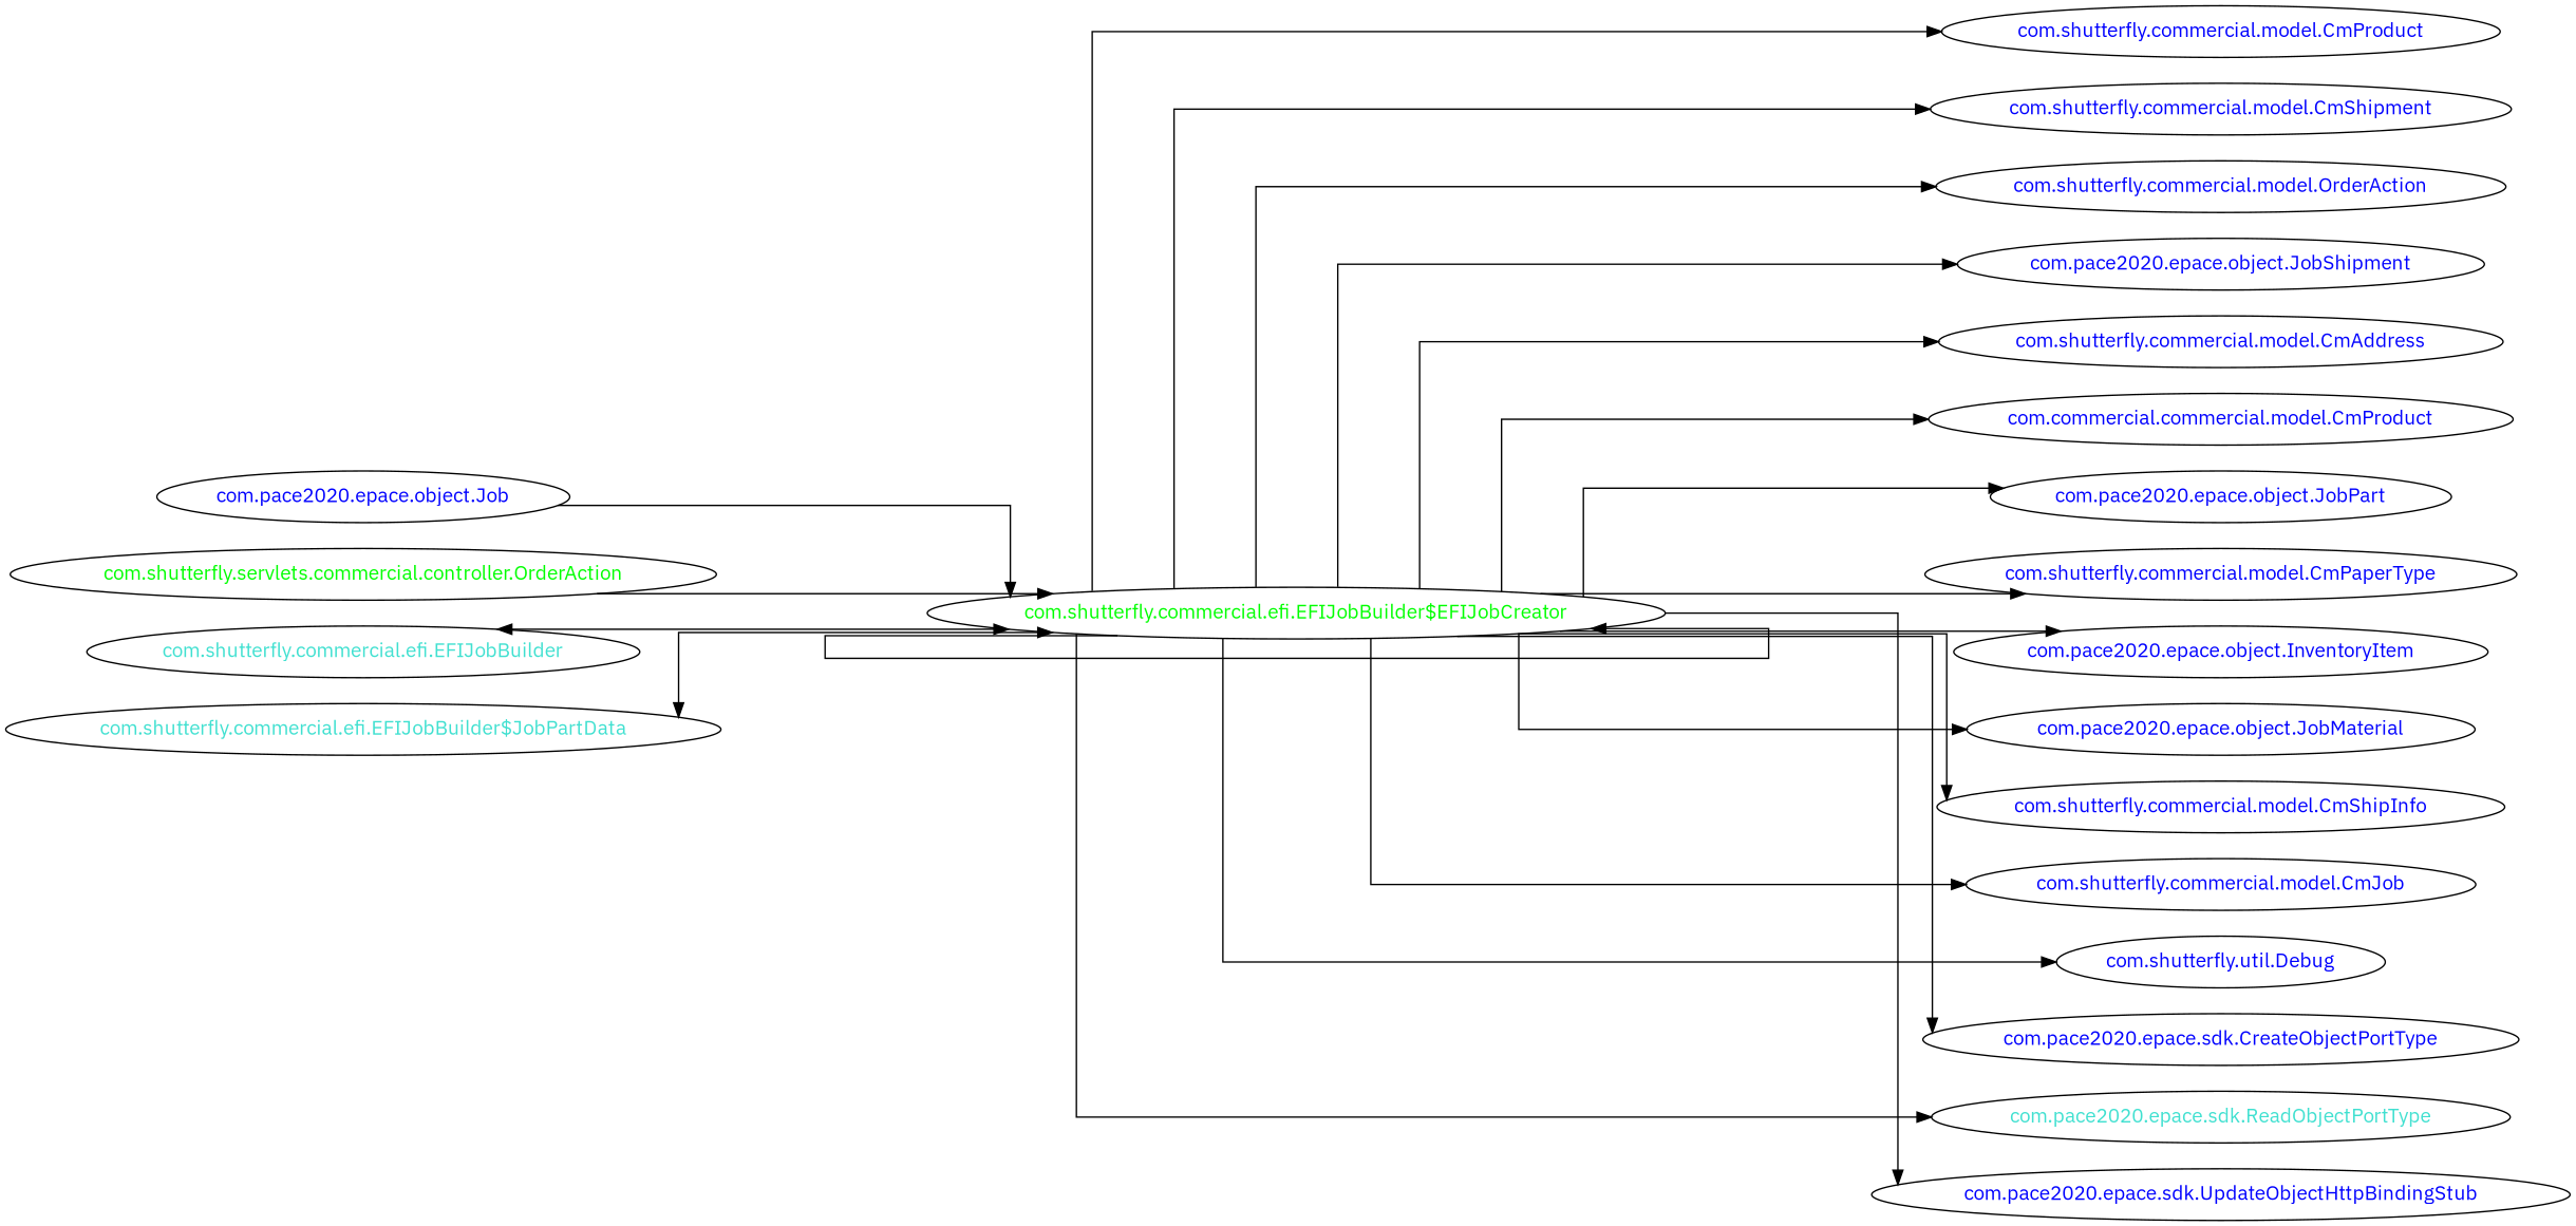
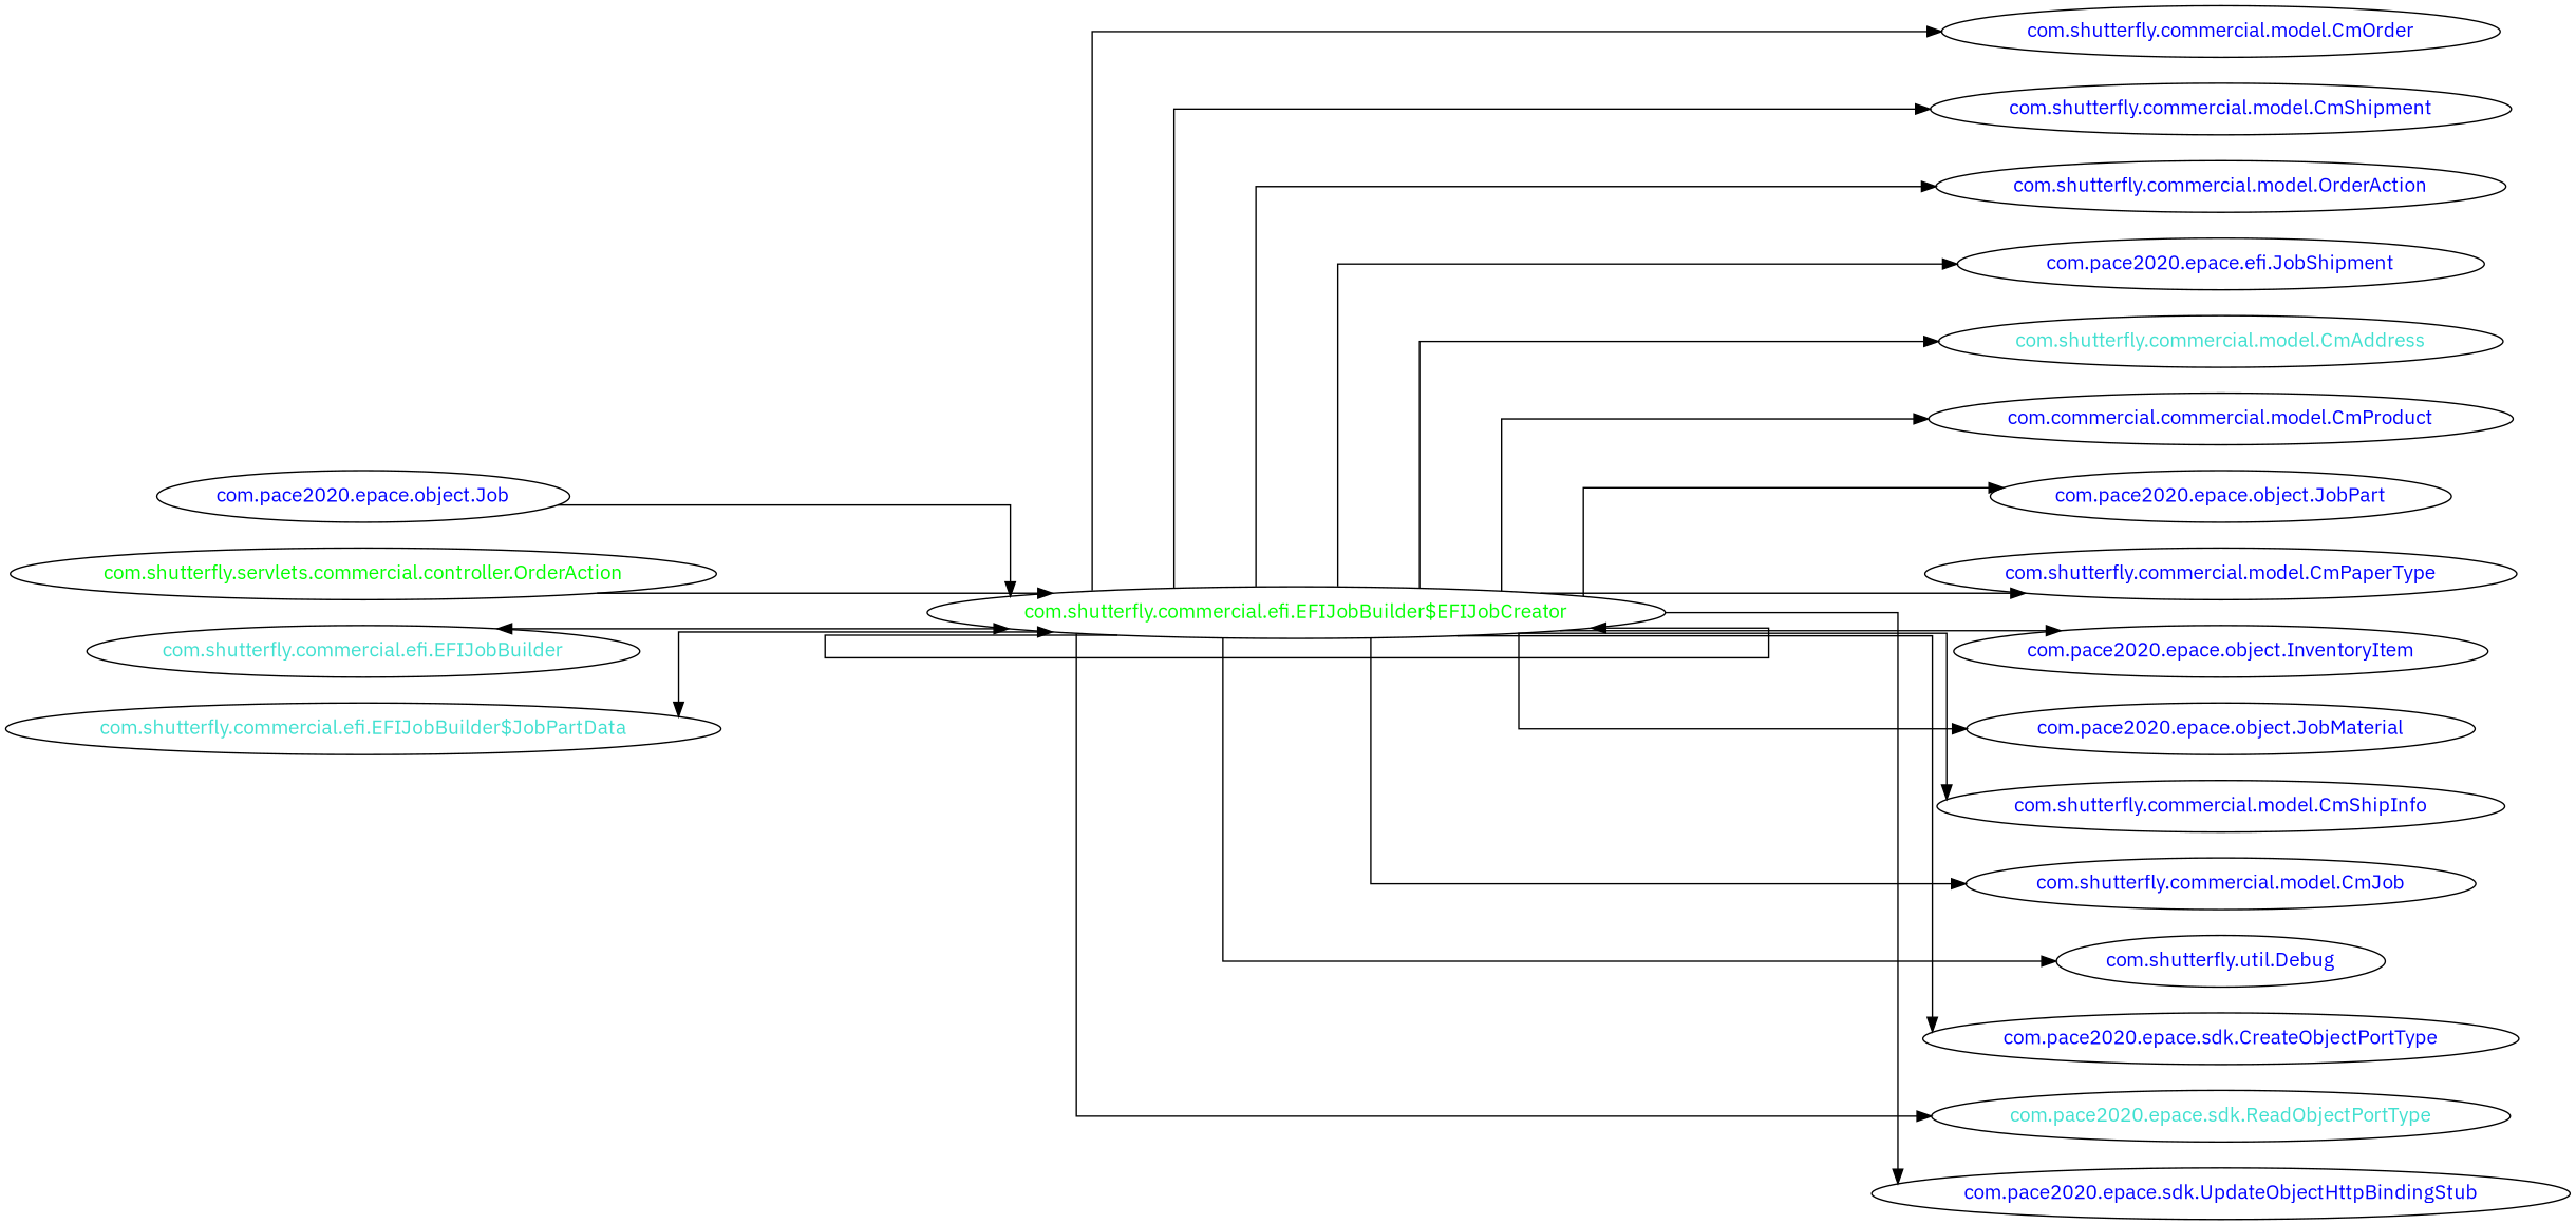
  digraph {
    concentrate=true
    fontname="IBM Plex Sans"
    rankdir=LR
    ranksep=2.0
    splines=ortho
    node [fontcolor=blue fontname="IBM Plex Sans"]
    edge [fontname="IBM Plex Sans"]
    "com.shutterfly.commercial.efi.EFIJobBuilder$EFIJobCreator" [fontcolor=green]
-   "com.shutterfly.commercial.model.CmOrder" [label="com.shutterfly.commercial.model.CmProduct"]
+   "com.shutterfly.commercial.model.CmOrder"
    "com.shutterfly.commercial.model.CmShipment"
    n4 [label="com.shutterfly.commercial.model.OrderAction"]
-   "com.pace2020.epace.object.JobShipment"
-   "com.shutterfly.commercial.model.CmAddress"
+   "com.pace2020.epace.object.JobShipment" [label="com.pace2020.epace.efi.JobShipment"]
+   "com.shutterfly.commercial.model.CmAddress" [fontcolor=turquoise]
    n7 [label="com.commercial.commercial.model.CmProduct"]
    "com.pace2020.epace.object.JobPart"
    "com.shutterfly.commercial.model.CmPaperType"
    "com.pace2020.epace.object.InventoryItem"
    "com.pace2020.epace.object.JobMaterial"
    "com.shutterfly.commercial.model.CmShipInfo"
    "com.shutterfly.commercial.model.CmJob"
    "com.shutterfly.util.Debug"
    "com.pace2020.epace.sdk.CreateObjectPortType"
    "com.pace2020.epace.sdk.ReadObjectPortType" [fontcolor=turquoise]
    "com.pace2020.epace.sdk.UpdateObjectHttpBindingStub"
    "com.pace2020.epace.object.Job"
    "com.shutterfly.servlets.commercial.controller.OrderAction" [fontcolor=green]
    "com.shutterfly.commercial.efi.EFIJobBuilder" [fontcolor=turquoise]
    "com.shutterfly.commercial.efi.EFIJobBuilder$JobPartData" [fontcolor=turquoise]
    "com.shutterfly.commercial.efi.EFIJobBuilder$EFIJobCreator" -> "com.shutterfly.commercial.efi.EFIJobBuilder$EFIJobCreator"
    "com.shutterfly.commercial.efi.EFIJobBuilder$EFIJobCreator" -> "com.shutterfly.commercial.model.CmOrder"
    "com.shutterfly.commercial.efi.EFIJobBuilder$EFIJobCreator" -> "com.shutterfly.commercial.model.CmShipment"
    "com.shutterfly.commercial.efi.EFIJobBuilder$EFIJobCreator" -> n4
    "com.shutterfly.commercial.efi.EFIJobBuilder$EFIJobCreator" -> "com.pace2020.epace.object.JobShipment"
    "com.shutterfly.commercial.efi.EFIJobBuilder$EFIJobCreator" -> "com.shutterfly.commercial.model.CmAddress"
    "com.shutterfly.commercial.efi.EFIJobBuilder$EFIJobCreator" -> n7
    "com.shutterfly.commercial.efi.EFIJobBuilder$EFIJobCreator" -> "com.pace2020.epace.object.JobPart"
    "com.shutterfly.commercial.efi.EFIJobBuilder$EFIJobCreator" -> "com.shutterfly.commercial.model.CmPaperType"
    "com.shutterfly.commercial.efi.EFIJobBuilder$EFIJobCreator" -> "com.pace2020.epace.object.InventoryItem"
    "com.shutterfly.commercial.efi.EFIJobBuilder$EFIJobCreator" -> "com.pace2020.epace.object.JobMaterial"
    "com.shutterfly.commercial.efi.EFIJobBuilder$EFIJobCreator" -> "com.shutterfly.commercial.model.CmShipInfo"
    "com.shutterfly.commercial.efi.EFIJobBuilder$EFIJobCreator" -> "com.shutterfly.commercial.model.CmJob"
    "com.shutterfly.commercial.efi.EFIJobBuilder$EFIJobCreator" -> "com.shutterfly.util.Debug"
    "com.shutterfly.commercial.efi.EFIJobBuilder$EFIJobCreator" -> "com.pace2020.epace.sdk.CreateObjectPortType"
    "com.shutterfly.commercial.efi.EFIJobBuilder$EFIJobCreator" -> "com.pace2020.epace.sdk.ReadObjectPortType"
    "com.shutterfly.commercial.efi.EFIJobBuilder$EFIJobCreator" -> "com.pace2020.epace.sdk.UpdateObjectHttpBindingStub"
    "com.pace2020.epace.object.Job" -> "com.shutterfly.commercial.efi.EFIJobBuilder$EFIJobCreator"
    "com.shutterfly.servlets.commercial.controller.OrderAction" -> "com.shutterfly.commercial.efi.EFIJobBuilder$EFIJobCreator"
    "com.shutterfly.commercial.efi.EFIJobBuilder" -> "com.shutterfly.commercial.efi.EFIJobBuilder$EFIJobCreator" [dir=both]
    "com.shutterfly.commercial.efi.EFIJobBuilder$JobPartData" -> "com.shutterfly.commercial.efi.EFIJobBuilder$EFIJobCreator" [dir=both]
  }
